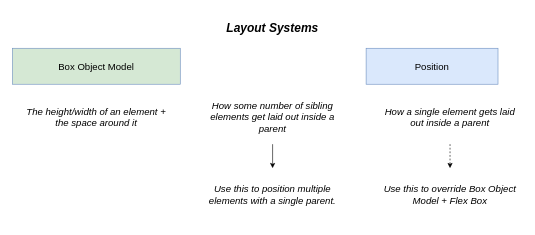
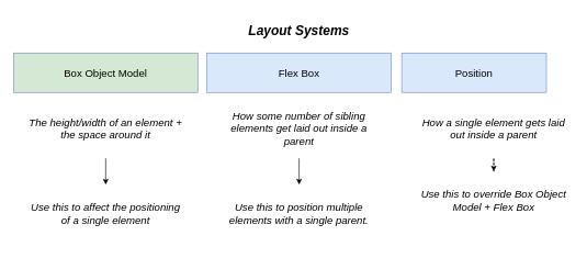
  <mxCell id="0" />
  <mxCell id="1" parent="0" />
  <mxCell id="2" value="&lt;b&gt;&lt;font size=&quot;1&quot;&gt;&lt;i style=&quot;font-size: 20px&quot;&gt;Layout Systems&lt;/i&gt;&lt;/font&gt;&lt;/b&gt;" style="text;html=1;strokeColor=none;fillColor=none;align=center;verticalAlign=middle;whiteSpace=wrap;rounded=0;" parent="1" vertex="1"><mxGeometry x="353" y="20" width="202" height="50" as="geometry" /></mxCell>
+ <mxCell id="3" value="Flex Box" style="rounded=0;whiteSpace=wrap;html=1;fontSize=16;fillColor=#dae8fc;strokeColor=#6c8ebf;" parent="1" vertex="1"><mxGeometry x="314" y="80" width="280" height="60" as="geometry" /></mxCell>
  <mxCell id="4" value="Position" style="rounded=0;whiteSpace=wrap;html=1;fontSize=16;fillColor=#dae8fc;strokeColor=#6c8ebf;" parent="1" vertex="1"><mxGeometry x="610" y="80" width="220" height="60" as="geometry" /></mxCell>
  <mxCell id="5" value="Box Object Model" style="rounded=0;whiteSpace=wrap;html=1;fontSize=16;fillColor=#d5e8d4;strokeColor=#6c8ebf;" parent="1" vertex="1"><mxGeometry x="20" y="80" width="280" height="60" as="geometry" /></mxCell>
+ <mxCell id="6" value="" style="edgeStyle=orthogonalEdgeStyle;rounded=0;orthogonalLoop=1;jettySize=auto;html=1;fontSize=16;" parent="1" source="7" target="8" edge="1"><mxGeometry relative="1" as="geometry" /></mxCell>
  <mxCell id="7" value="&lt;font style=&quot;font-size: 16px&quot;&gt;&lt;i&gt;The height/width of an element + the space around it&lt;/i&gt;&lt;/font&gt;" style="text;html=1;strokeColor=none;fillColor=none;align=center;verticalAlign=middle;whiteSpace=wrap;rounded=0;" parent="1" vertex="1"><mxGeometry y="150" width="240" height="90" as="geometry" x="40" /></mxCell>
+ <mxCell id="8" value="&lt;font style=&quot;font-size: 16px&quot;&gt;&lt;i&gt;Use this to affect the positioning of a single element&lt;/i&gt;&lt;/font&gt;" style="text;html=1;strokeColor=none;fillColor=none;align=center;verticalAlign=middle;whiteSpace=wrap;rounded=0;" parent="1" vertex="1"><mxGeometry y="280" width="240" height="90" as="geometry" x="40" /></mxCell>
  <mxCell id="9" value="" style="edgeStyle=orthogonalEdgeStyle;rounded=0;orthogonalLoop=1;jettySize=auto;html=1;fontSize=16;" parent="1" source="10" target="11" edge="1"><mxGeometry relative="1" as="geometry" /></mxCell>
  <mxCell id="10" value="&lt;font style=&quot;font-size: 16px&quot;&gt;&lt;i&gt;How some number of sibling elements get laid out inside a parent&lt;/i&gt;&lt;/font&gt;" style="text;html=1;strokeColor=none;fillColor=none;align=center;verticalAlign=middle;whiteSpace=wrap;rounded=0;" parent="1" vertex="1"><mxGeometry x="334" y="150" width="240" height="90" as="geometry" /></mxCell>
  <mxCell id="11" value="&lt;font style=&quot;font-size: 16px&quot;&gt;&lt;i&gt;Use this to position multiple elements with a single parent.&lt;/i&gt;&lt;/font&gt;" style="text;html=1;strokeColor=none;fillColor=none;align=center;verticalAlign=middle;whiteSpace=wrap;rounded=0;" parent="1" vertex="1"><mxGeometry x="334" y="280" width="240" height="90" as="geometry" /></mxCell>
  <mxCell id="12" value="" style="edgeStyle=orthogonalEdgeStyle;rounded=0;orthogonalLoop=1;jettySize=auto;html=1;fontSize=16;dashed=1;" parent="1" source="13" target="14" edge="1"><mxGeometry relative="1" as="geometry" /></mxCell>
  <mxCell id="13" value="&lt;font style=&quot;font-size: 16px&quot;&gt;&lt;i&gt;How a single element gets laid out inside a parent&lt;/i&gt;&lt;/font&gt;" style="text;html=1;strokeColor=none;fillColor=none;align=center;verticalAlign=middle;whiteSpace=wrap;rounded=0;" parent="1" vertex="1"><mxGeometry x="630" y="150" width="240" height="90" as="geometry" /></mxCell>
- <mxCell id="14" value="&lt;font style=&quot;font-size: 16px&quot;&gt;&lt;i&gt;Use this to override Box Object Model + Flex Box&lt;/i&gt;&lt;/font&gt;" style="text;html=1;strokeColor=none;fillColor=none;align=center;verticalAlign=middle;whiteSpace=wrap;rounded=0;" parent="1" vertex="1"><mxGeometry x="630" y="280" width="240" height="90" as="geometry" /></mxCell>
+ <mxCell id="14" value="&lt;font style=&quot;font-size: 16px&quot;&gt;&lt;i&gt;Use this to override Box Object Model + Flex Box&lt;/i&gt;&lt;/font&gt;" style="text;html=1;strokeColor=none;fillColor=none;align=center;verticalAlign=middle;whiteSpace=wrap;rounded=0;" parent="1" vertex="1"><mxGeometry x="630" y="260" width="240" height="90" as="geometry" /></mxCell>
